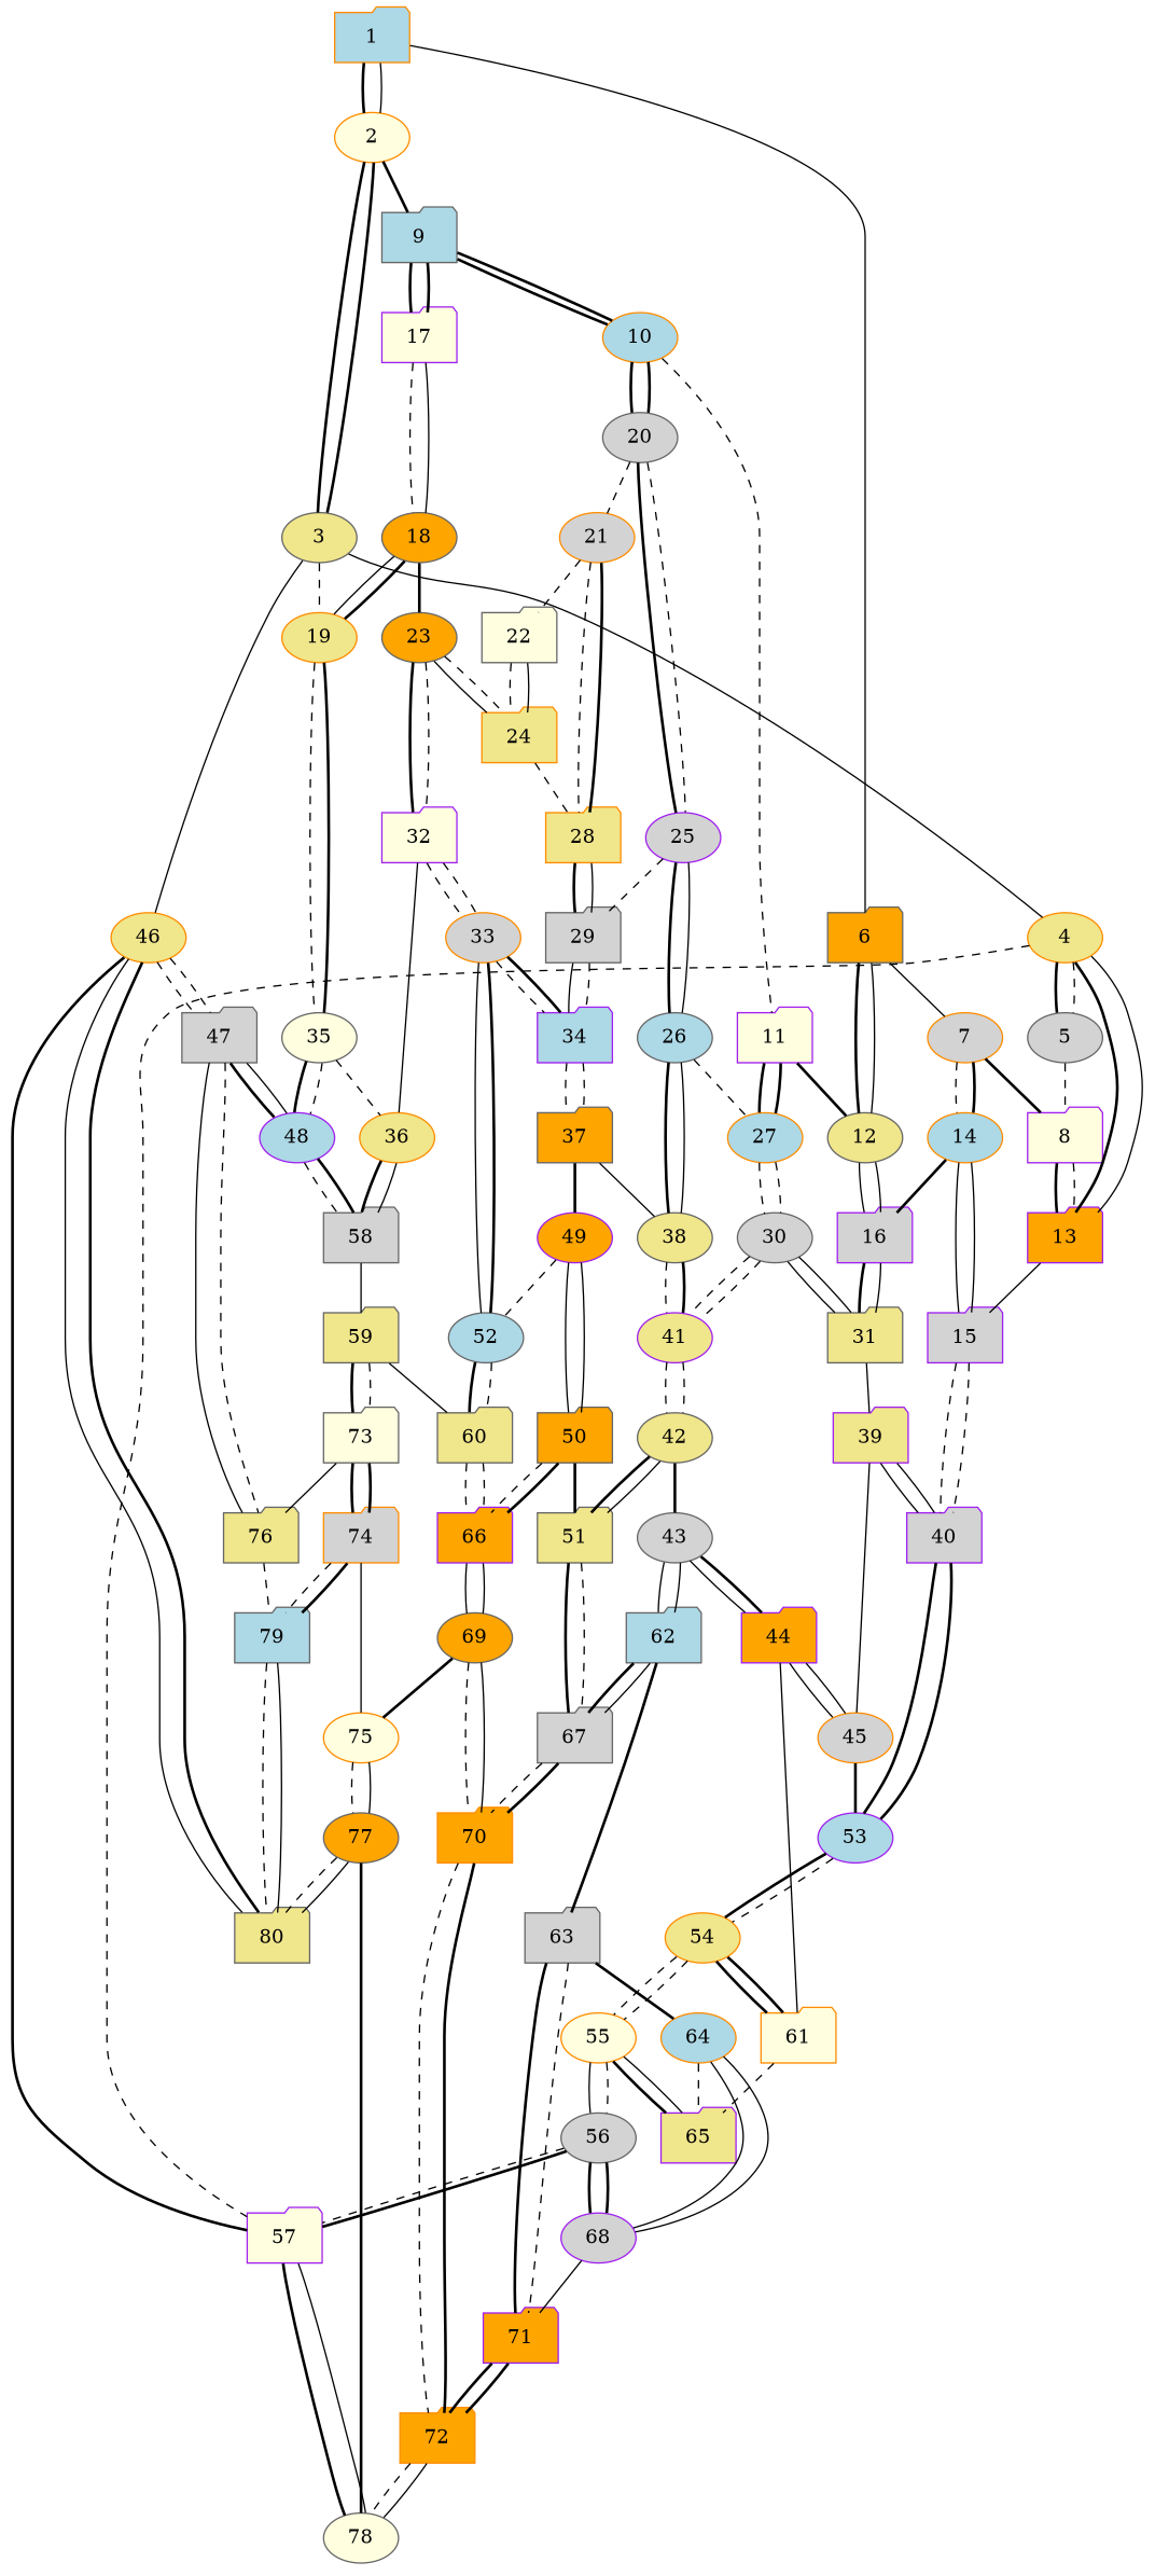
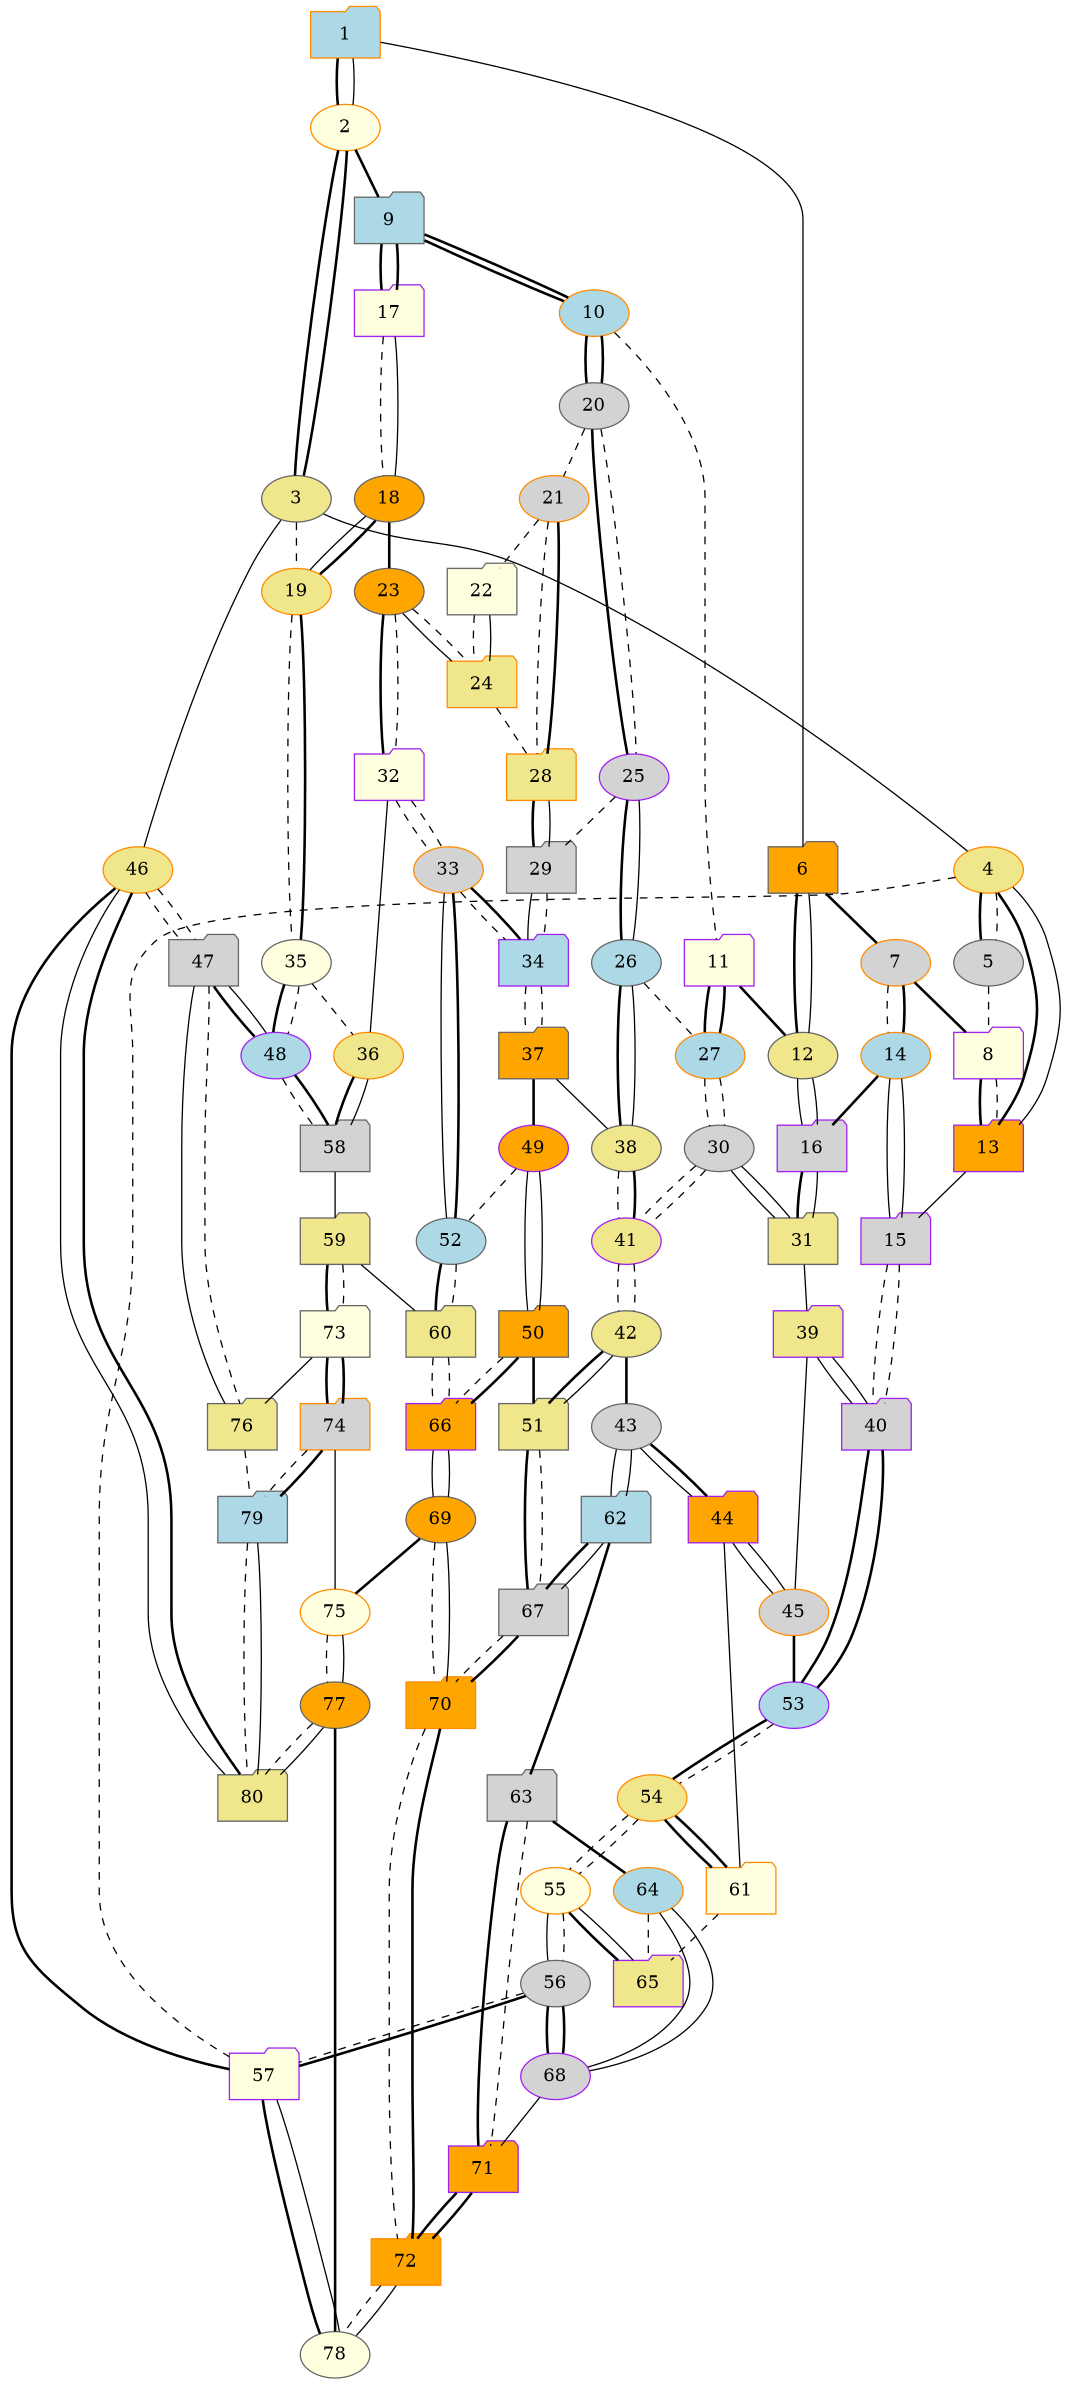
  graph {
    node [color=gray40 fillcolor=khaki shape=folder style=filled]
    edge [style=bold]
    1 [color=darkorange fillcolor=lightblue]
    2 [color=darkorange fillcolor=lightyellow shape=ellipse]
    6 [fillcolor=orange]
    3 [shape=ellipse]
    9 [fillcolor=lightblue]
    7 [color=darkorange fillcolor=lightgrey shape=ellipse]
    12 [shape=ellipse]
    4 [color=darkorange shape=ellipse]
    19 [color=darkorange shape=ellipse]
    46 [color=darkorange shape=ellipse]
    10 [color=darkorange fillcolor=lightblue shape=ellipse]
    17 [color=purple fillcolor=lightyellow]
    5 [fillcolor=lightgrey shape=ellipse]
    13 [color=purple fillcolor=orange]
    57 [color=purple fillcolor=lightyellow]
    35 [fillcolor=lightyellow shape=ellipse]
    47 [fillcolor=lightgrey]
    80
    8 [color=purple fillcolor=lightyellow]
    15 [color=purple fillcolor=lightgrey]
    78 [fillcolor=lightyellow shape=ellipse]
    14 [color=darkorange fillcolor=lightblue shape=ellipse]
    16 [color=purple fillcolor=lightgrey]
    11 [color=purple fillcolor=lightyellow]
    20 [fillcolor=lightgrey shape=ellipse]
    18 [fillcolor=orange shape=ellipse]
    27 [color=darkorange fillcolor=lightblue shape=ellipse]
    21 [color=darkorange fillcolor=lightgrey shape=ellipse]
    25 [color=purple fillcolor=lightgrey shape=ellipse]
    30 [fillcolor=lightgrey shape=ellipse]
    31
    40 [color=purple fillcolor=lightgrey]
    53 [color=purple fillcolor=lightblue shape=ellipse]
    39 [color=purple]
    23 [fillcolor=orange shape=ellipse]
    24 [color=darkorange]
    32 [color=purple fillcolor=lightyellow]
    36 [color=darkorange shape=ellipse]
    48 [color=purple fillcolor=lightblue shape=ellipse]
    22 [fillcolor=lightyellow]
    28 [color=darkorange]
    26 [fillcolor=lightblue shape=ellipse]
    29 [fillcolor=lightgrey]
    33 [color=darkorange fillcolor=lightgrey shape=ellipse]
    38 [shape=ellipse]
    34 [color=purple fillcolor=lightblue]
    41 [color=purple shape=ellipse]
    37 [fillcolor=orange]
    42 [shape=ellipse]
    45 [color=darkorange fillcolor=lightgrey shape=ellipse]
    52 [fillcolor=lightblue shape=ellipse]
    58 [fillcolor=lightgrey]
    60
    49 [color=purple fillcolor=orange shape=ellipse]
    59
    50 [fillcolor=orange]
    54 [color=darkorange shape=ellipse]
    43 [fillcolor=lightgrey shape=ellipse]
    51
    44 [color=purple fillcolor=orange]
    62 [fillcolor=lightblue]
    67 [fillcolor=lightgrey]
    61 [color=darkorange fillcolor=lightyellow]
    63 [fillcolor=lightgrey]
    65 [color=purple]
    76
    79 [fillcolor=lightblue]
    66 [color=purple fillcolor=orange]
    69 [fillcolor=orange shape=ellipse]
    70 [color=darkorange fillcolor=orange]
    55 [color=darkorange fillcolor=lightyellow shape=ellipse]
    56 [fillcolor=lightgrey shape=ellipse]
    68 [color=purple fillcolor=lightgrey shape=ellipse]
    71 [color=purple fillcolor=orange]
    73 [fillcolor=lightyellow]
    74 [color=darkorange fillcolor=lightgrey]
    64 [color=darkorange fillcolor=lightblue shape=ellipse]
    72 [color=darkorange fillcolor=orange]
    75 [color=darkorange fillcolor=lightyellow shape=ellipse]
    77 [fillcolor=orange shape=ellipse]
    1 -- 2
    1 -- 2 [style=solid]
    1 -- 6 [style=solid]
    2 -- 3
    2 -- 3
    2 -- 9
-   6 -- 7 [style=solid]
+   6 -- 7
    6 -- 12
    6 -- 12 [style=solid]
    3 -- 4 [style=solid]
    3 -- 19 [style=dashed]
    3 -- 46 [style=solid]
    9 -- 10
    9 -- 10
    9 -- 17
    9 -- 17
    7 -- 8
    7 -- 14 [style=dashed]
    7 -- 14
    12 -- 16 [style=solid]
    12 -- 16 [style=solid]
    4 -- 5
    4 -- 5 [style=dashed]
    4 -- 13
    4 -- 13 [style=solid]
    4 -- 57 [style=dashed]
    19 -- 35 [style=dashed]
    19 -- 35
    46 -- 57
    46 -- 47 [style=dashed]
    46 -- 47 [style=dashed]
    46 -- 80 [style=solid]
    46 -- 80
    10 -- 11 [style=dashed]
    10 -- 20
    10 -- 20
    17 -- 18 [style=dashed]
    17 -- 18 [style=solid]
    5 -- 8 [style=dashed]
    13 -- 15 [style=solid]
    57 -- 78
    57 -- 78 [style=solid]
    35 -- 36 [style=dashed]
    35 -- 48
    35 -- 48 [style=dashed]
    47 -- 48
    47 -- 48 [style=solid]
    47 -- 76 [style=solid]
    47 -- 76 [style=dashed]
    8 -- 13
    8 -- 13 [style=dashed]
    15 -- 40 [style=dashed]
    15 -- 40 [style=dashed]
    14 -- 15 [style=solid]
    14 -- 15 [style=solid]
    14 -- 16
    16 -- 31
    16 -- 31 [style=solid]
    11 -- 12
    11 -- 27
    11 -- 27
    20 -- 21 [style=dashed]
    20 -- 25
    20 -- 25 [style=dashed]
    18 -- 19 [style=solid]
    18 -- 19
    18 -- 23
    27 -- 30 [style=dashed]
    27 -- 30 [style=dashed]
    21 -- 22 [style=dashed]
    21 -- 28 [style=dashed]
    21 -- 28
    25 -- 26
    25 -- 26 [style=solid]
    25 -- 29 [style=dashed]
    30 -- 31 [style=solid]
    30 -- 31 [style=solid]
    30 -- 41 [style=dashed]
    30 -- 41 [style=dashed]
    31 -- 39 [style=solid]
    40 -- 53
    40 -- 53
    53 -- 54
    53 -- 54 [style=dashed]
    39 -- 40 [style=solid]
    39 -- 40 [style=solid]
    39 -- 45 [style=solid]
    23 -- 24 [style=solid]
    23 -- 24 [style=dashed]
    23 -- 32
    23 -- 32 [style=dashed]
    24 -- 28 [style=dashed]
    32 -- 36 [style=solid]
    32 -- 33 [style=dashed]
    32 -- 33 [style=dashed]
    36 -- 58
    36 -- 58 [style=solid]
    48 -- 58 [style=dashed]
    48 -- 58
    22 -- 24 [style=dashed]
    22 -- 24 [style=solid]
    28 -- 29
    28 -- 29 [style=solid]
    26 -- 27 [style=dashed]
    26 -- 38
    26 -- 38 [style=solid]
    29 -- 34 [style=solid]
    29 -- 34 [style=dashed]
    33 -- 34 [style=dashed]
    33 -- 34
    33 -- 52 [style=solid]
    33 -- 52
    38 -- 41 [style=dashed]
    38 -- 41
    34 -- 37 [style=dashed]
    34 -- 37 [style=dashed]
    41 -- 42 [style=dashed]
    41 -- 42 [style=dashed]
    37 -- 38 [style=solid]
    37 -- 49
    42 -- 43
    42 -- 51
    42 -- 51 [style=solid]
    45 -- 53
    52 -- 60
    52 -- 60 [style=dashed]
    58 -- 59 [style=solid]
    60 -- 66 [style=dashed]
    60 -- 66 [style=dashed]
    49 -- 52 [style=dashed]
    49 -- 50 [style=solid]
    49 -- 50 [style=solid]
    59 -- 60 [style=solid]
    59 -- 73
    59 -- 73 [style=dashed]
    50 -- 51
    50 -- 66 [style=dashed]
    50 -- 66
    54 -- 61
    54 -- 61
    54 -- 55 [style=dashed]
    54 -- 55 [style=dashed]
    43 -- 44 [style=solid]
    43 -- 44
    43 -- 62 [style=solid]
    43 -- 62 [style=solid]
    51 -- 67
    51 -- 67 [style=dashed]
    44 -- 45 [style=solid]
    44 -- 45 [style=solid]
    44 -- 61 [style=solid]
    62 -- 67
    62 -- 67 [style=solid]
    62 -- 63
    67 -- 70 [style=dashed]
    67 -- 70
    61 -- 65 [style=dashed]
    63 -- 71
    63 -- 71 [style=dashed]
    63 -- 64
    76 -- 79 [style=dashed]
    79 -- 80 [style=dashed]
    79 -- 80 [style=solid]
    66 -- 69 [style=solid]
    66 -- 69 [style=solid]
    69 -- 70 [style=dashed]
    69 -- 70 [style=solid]
    69 -- 75
    70 -- 72 [style=dashed]
    70 -- 72
    55 -- 65
    55 -- 65 [style=solid]
    55 -- 56 [style=solid]
    55 -- 56 [style=dashed]
    56 -- 57 [style=dashed]
    56 -- 57
    56 -- 68
    56 -- 68
    68 -- 71 [style=solid]
    71 -- 72
    71 -- 72
    73 -- 76 [style=solid]
    73 -- 74
    73 -- 74
    74 -- 79 [style=dashed]
    74 -- 79
    74 -- 75 [style=solid]
    64 -- 65 [style=dashed]
    64 -- 68 [style=solid]
    64 -- 68 [style=solid]
    72 -- 78 [style=dashed]
    72 -- 78 [style=solid]
    75 -- 77 [style=dashed]
    75 -- 77 [style=solid]
    77 -- 80 [style=dashed]
    77 -- 80 [style=solid]
    77 -- 78
  }
